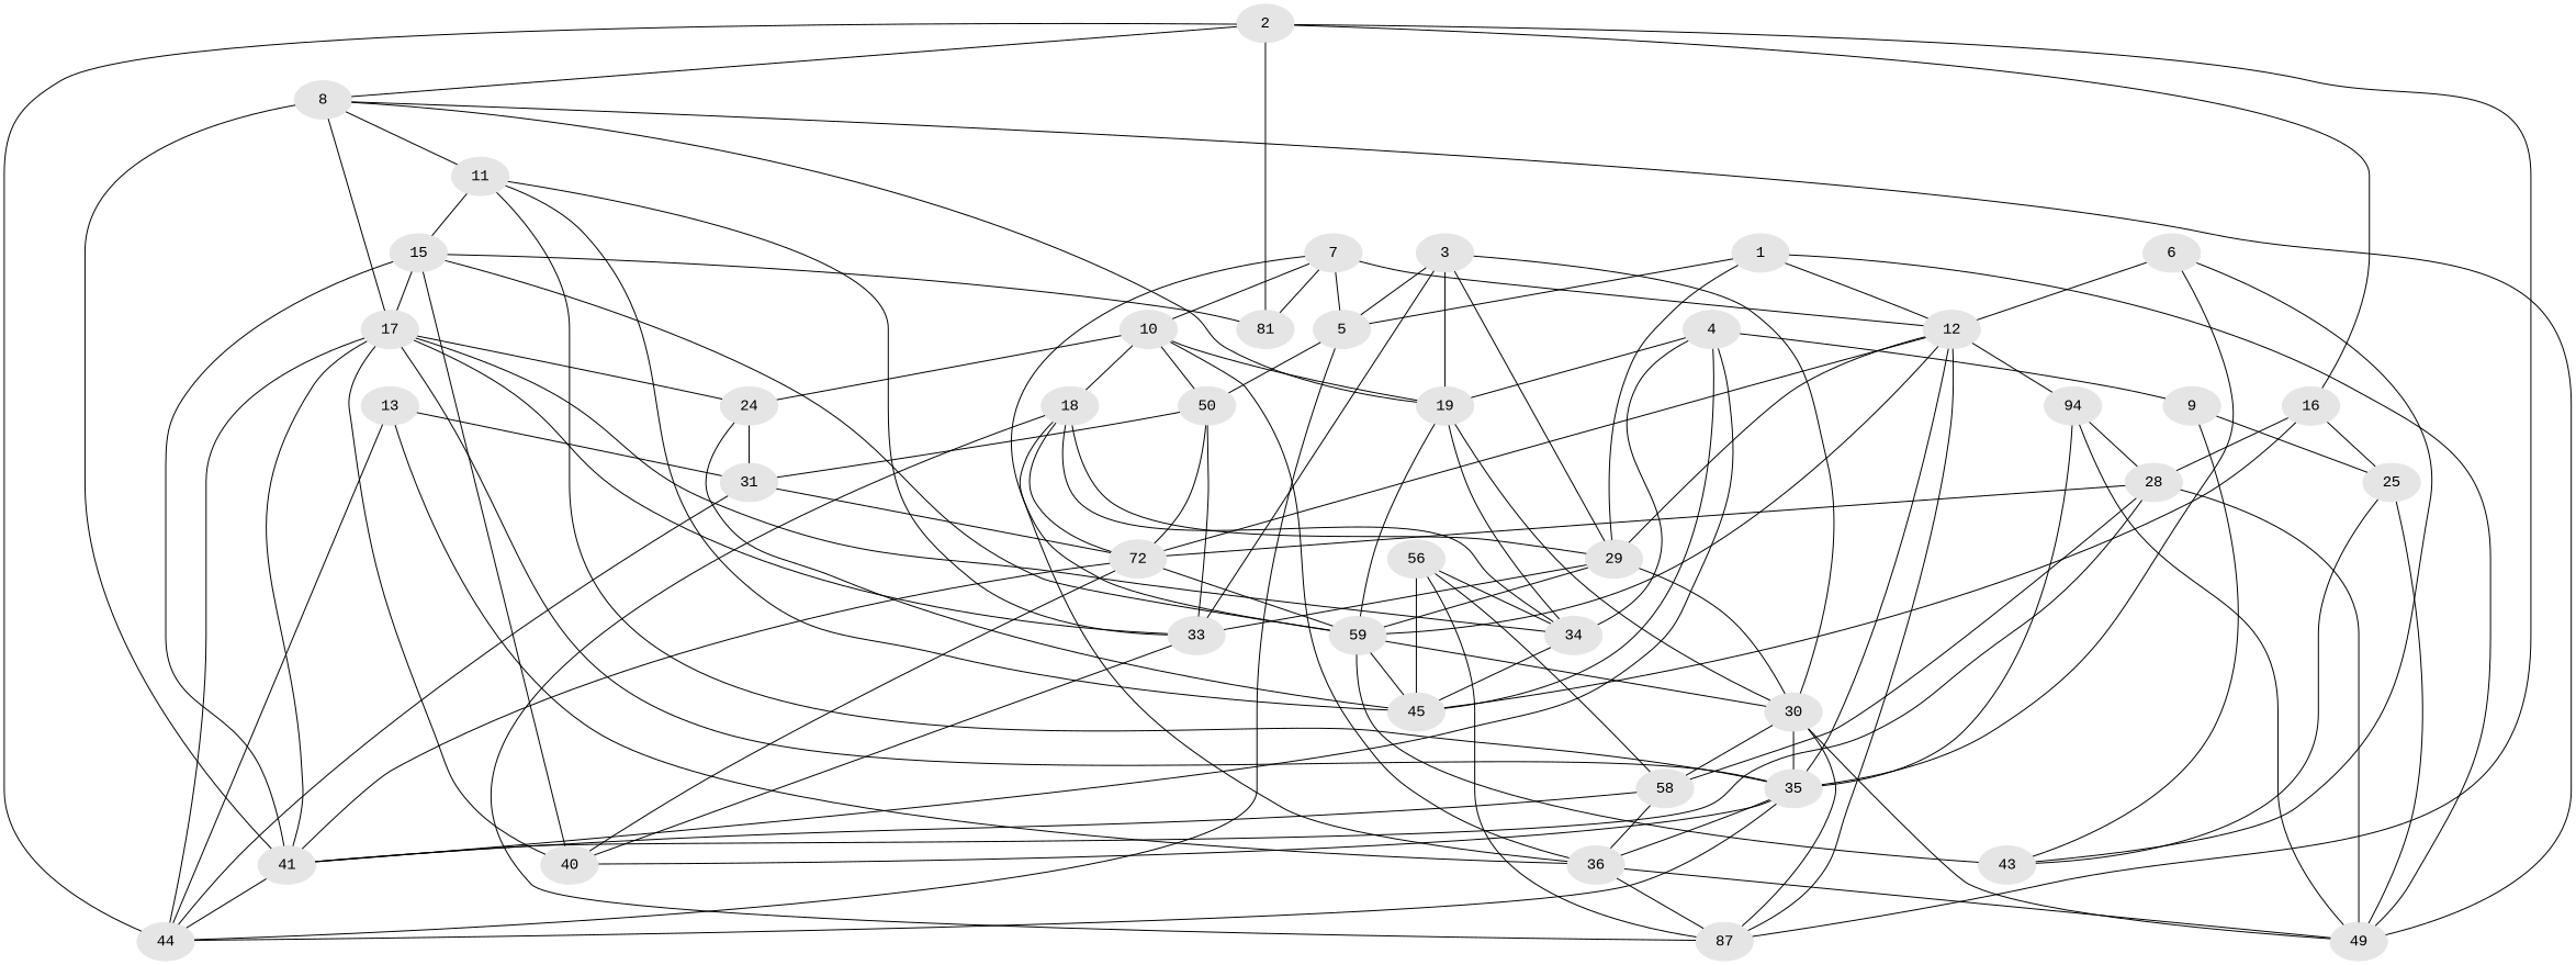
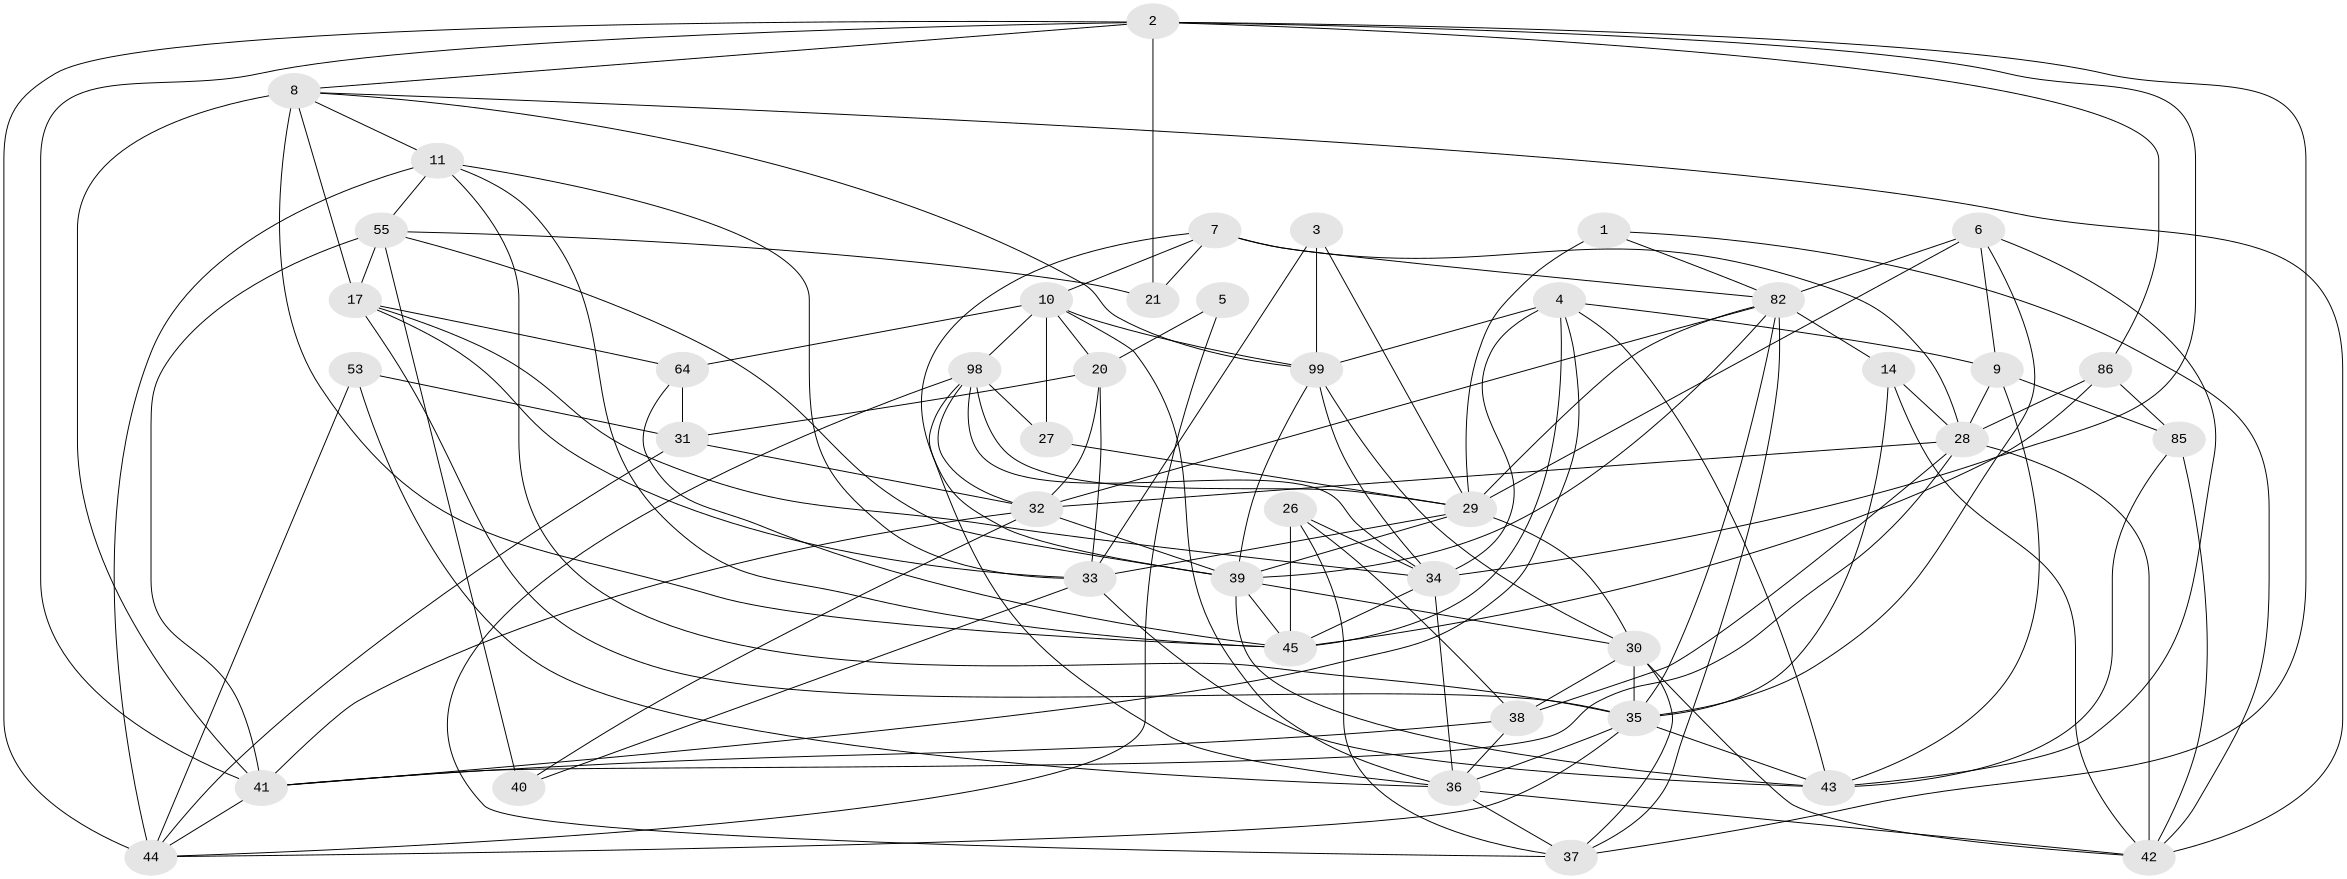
  graph {
    fontname="Liberation Mono"
    node [color=gray90 fontname="Liberation Mono" style=filled]
    edge [fontname="Liberation Mono" weight=1.0]
    1
    5
-   12
+   12 [label=82]
    29
-   42 [label=49]
+   42
    44
-   20 [label=50]
-   37 [label=87]
+   20
+   37
    35
-   39 [label=59]
-   14 [label=94]
-   32 [label=72]
+   39
+   14
+   32
    30
    33
    2
    8
-   16
-   21 [label=81]
+   16 [label=86]
+   21
    34
    41
-   19
+   19 [label=99]
    45
    11
    17
    28
-   25
+   25 [label=85]
    36
    3
-   38 [label=58]
+   38
    43
    40
    4
    9
    31
    6
    7
    10
-   18
-   24
-   15
-   13
-   26 [label=56]
-   1 -- 5
+   18 [label=98]
+   24 [label=64]
+   27
+   15 [label=55]
+   13 [label=53]
+   26
    1 -- 12
    1 -- 29
    1 -- 42
    5 -- 44
    5 -- 20
    12 -- 29
    12 -- 37
    12 -- 35
    12 -- 39
    12 -- 14
    12 -- 32 [weight=2.0]
    29 -- 39
    29 -- 30 [weight=2.0]
    29 -- 33 [weight=2.0]
    20 -- 32
    20 -- 33 [weight=2.0]
    20 -- 31 [weight=2.0]
    35 -- 44
    35 -- 36
-   35 -- 40
+   35 -- 43
    39 -- 30 [weight=2.0]
    39 -- 45
    39 -- 43
    14 -- 42
    14 -- 35
    14 -- 28
    32 -- 39
    32 -- 41
    32 -- 40
    30 -- 42
    30 -- 37
    30 -- 35
    30 -- 38
+   33 -- 43
    33 -- 40
    2 -- 44
    2 -- 37
    2 -- 8
    2 -- 16
    2 -- 21
-   17 -- 41
+   2 -- 34
+   2 -- 41
    8 -- 42
    8 -- 41 [weight=2.0]
    8 -- 19
+   8 -- 45
    8 -- 11
    8 -- 17
    16 -- 45
    16 -- 28
    16 -- 25
    34 -- 45
+   34 -- 36 [weight=2.0]
    41 -- 44
    19 -- 39
    19 -- 30
    19 -- 34
-   17 -- 44
+   11 -- 44
    11 -- 35
    11 -- 33
    11 -- 45
    11 -- 15
    17 -- 35
    17 -- 33
    17 -- 34
-   17 -- 40
    17 -- 24
    28 -- 42
    28 -- 32
    28 -- 41
    28 -- 38 [weight=2.0]
    25 -- 42
    25 -- 43
    36 -- 42
    36 -- 37
-   3 -- 5
    3 -- 29
-   3 -- 30
    3 -- 33
    3 -- 19 [weight=2.0]
    38 -- 41
    38 -- 36
    4 -- 34
    4 -- 41
    4 -- 19
    4 -- 45
+   4 -- 43
    4 -- 9
+   9 -- 28
    9 -- 25 [weight=2.0]
    9 -- 43
    31 -- 44
    31 -- 32
    6 -- 12
+   6 -- 29
    6 -- 35
    6 -- 43
+   6 -- 9
    7 -- 12
    7 -- 39
    7 -- 21
-   7 -- 5
+   7 -- 28
    7 -- 10
    10 -- 20
    10 -- 19
    10 -- 36
    10 -- 18
    10 -- 24
+   10 -- 27
    18 -- 29
    18 -- 37
    18 -- 32
    18 -- 34
    18 -- 36
+   18 -- 27 [weight=2.0]
    24 -- 45
    24 -- 31
+   27 -- 29
    15 -- 39
    15 -- 21
    15 -- 41 [weight=2.0]
    15 -- 17 [weight=2.0]
    15 -- 40
    13 -- 44
    13 -- 36
    13 -- 31
    26 -- 37
    26 -- 34
    26 -- 45 [weight=2.0]
    26 -- 38
  }
